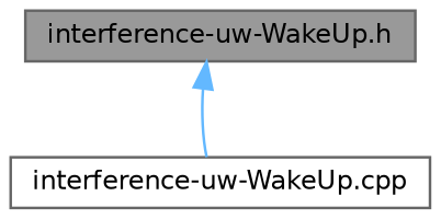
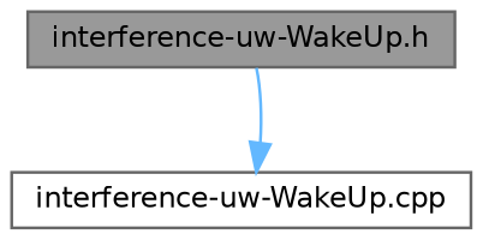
  digraph {
    node [fontname=Helvetica fontsize=10 shape=box style=filled]
    n1 [color=gray40 fillcolor=grey60 fontcolor=black height=0.2 label="interference-uw-WakeUp.h" width=0.4]
    n2 [color=grey40 fillcolor=white height=0.2 label="interference-uw-WakeUp.cpp" width=0.4]
-   n1 -> n2 [color=steelblue1 dir=back fontname=Helvetica fontsize=10 labelfontname=Helvetica labelfontsize=10 style=solid]
+   n2 -> n1 [color=steelblue1 dir=back fontname=Helvetica fontsize=10 labelfontname=Helvetica labelfontsize=10 style=solid]
  }
